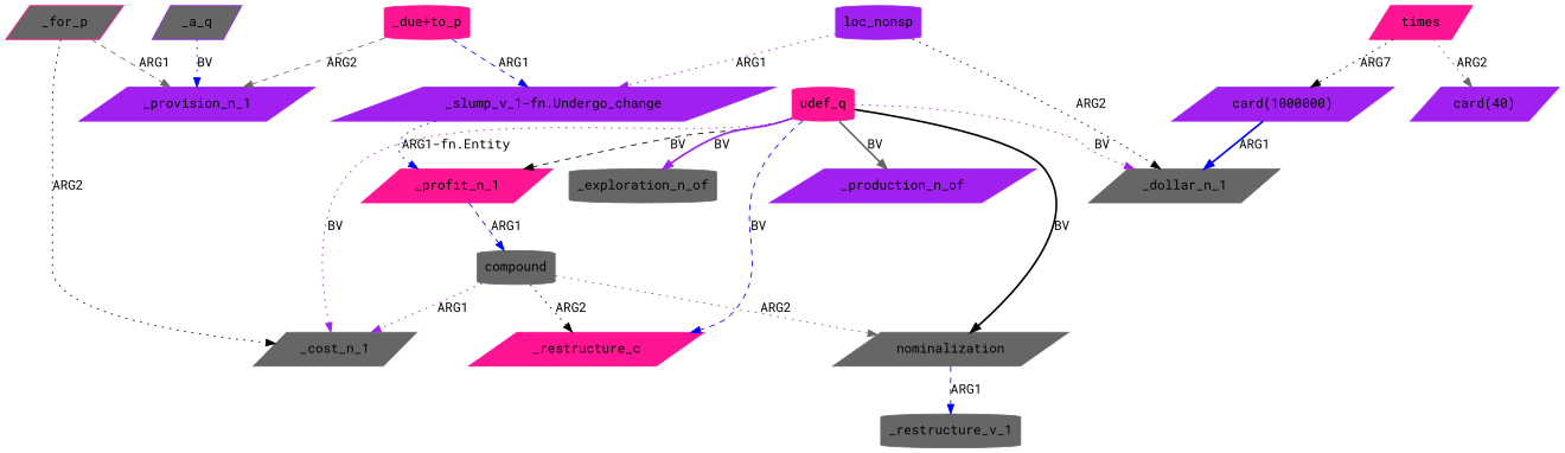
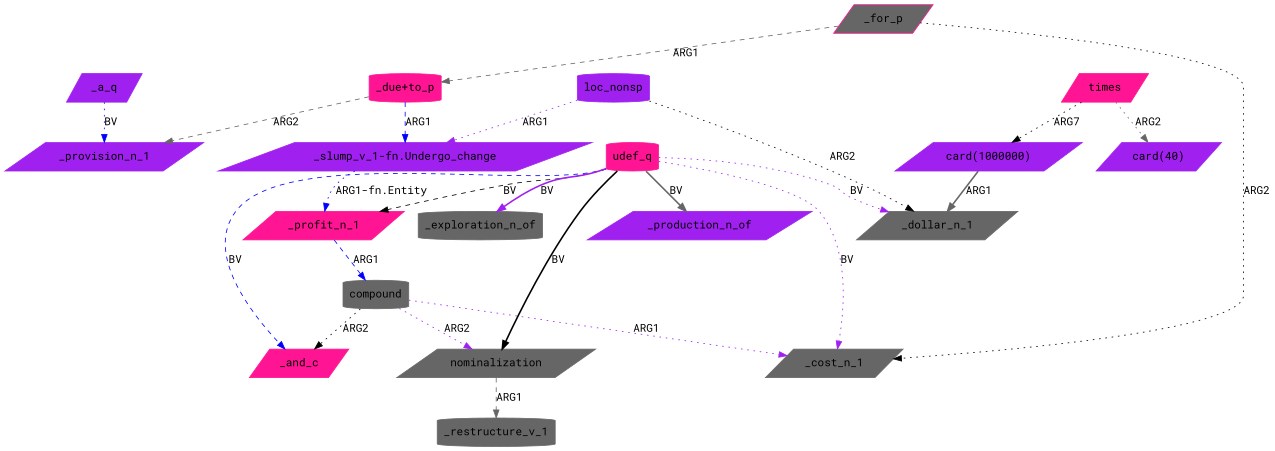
  digraph {
    fontname="Roboto Mono"
    node [color=purple fontname="Roboto Mono" shape=parallelogram style=filled]
    edge [color=black fontname="Roboto Mono" style=dotted]
    _for_p [color=deeppink fillcolor=gray40]
    _provision_n_1
    _cost_n_1 [color=gray40]
-   _a_q [fillcolor=gray40]
+   _a_q
    loc_nonsp [shape=cylinder]
    _dollar_n_1 [color=gray40]
    "_slump_v_1-fn.Undergo_change"
    _profit_n_1 [color=deeppink]
    "_due+to_p" [color=deeppink shape=cylinder]
    udef_q [color=deeppink shape=cylinder]
    nominalization [color=gray40]
-   _and_c [color=deeppink label=_restructure_c]
+   _and_c [color=deeppink]
    _exploration_n_of [color=gray40 shape=cylinder]
    _production_n_of
    _restructure_v_1 [color=gray40 shape=cylinder]
    compound [color=gray40 shape=cylinder]
    times [color=deeppink]
    "card(1000000)"
    "card(40)"
-   _for_p -> _provision_n_1 [color=gray40 label=ARG1 style=dashed]
+   _for_p -> "_due+to_p" [color=gray40 label=ARG1 style=dashed]
    _for_p -> _cost_n_1 [label=ARG2]
    _a_q -> _provision_n_1 [color=blue label=BV]
    loc_nonsp -> _dollar_n_1 [label=ARG2]
    loc_nonsp -> "_slump_v_1-fn.Undergo_change" [color=purple label=ARG1]
    "_slump_v_1-fn.Undergo_change" -> _profit_n_1 [color=blue label="ARG1-fn.Entity"]
    _profit_n_1 -> compound [color=blue label=ARG1 style=dashed]
    "_due+to_p" -> _provision_n_1 [color=gray40 label=ARG2 style=dashed]
    "_due+to_p" -> "_slump_v_1-fn.Undergo_change" [color=blue label=ARG1 style=dashed]
    udef_q -> _cost_n_1 [color=purple label=BV]
    udef_q -> _dollar_n_1 [color=purple label=BV]
    udef_q -> _profit_n_1 [label=BV style=dashed]
    udef_q -> nominalization [label=BV style=bold]
    udef_q -> _and_c [color=blue label=BV style=dashed]
    udef_q -> _exploration_n_of [color=purple label=BV style=bold]
    udef_q -> _production_n_of [color=gray40 label=BV style=bold]
-   nominalization -> _restructure_v_1 [color=blue label=ARG1 style=dashed]
+   nominalization -> _restructure_v_1 [color=gray40 label=ARG1 style=dashed]
    compound -> _cost_n_1 [color=purple label=ARG1]
-   compound -> nominalization [color=gray40 label=ARG2]
+   compound -> nominalization [color=purple label=ARG2]
    compound -> _and_c [label=ARG2]
    times -> "card(1000000)" [label=ARG7]
    times -> "card(40)" [color=gray40 label=ARG2]
-   "card(1000000)" -> _dollar_n_1 [color=blue label=ARG1 style=bold]
+   "card(1000000)" -> _dollar_n_1 [color=gray40 label=ARG1 style=bold]
  }
